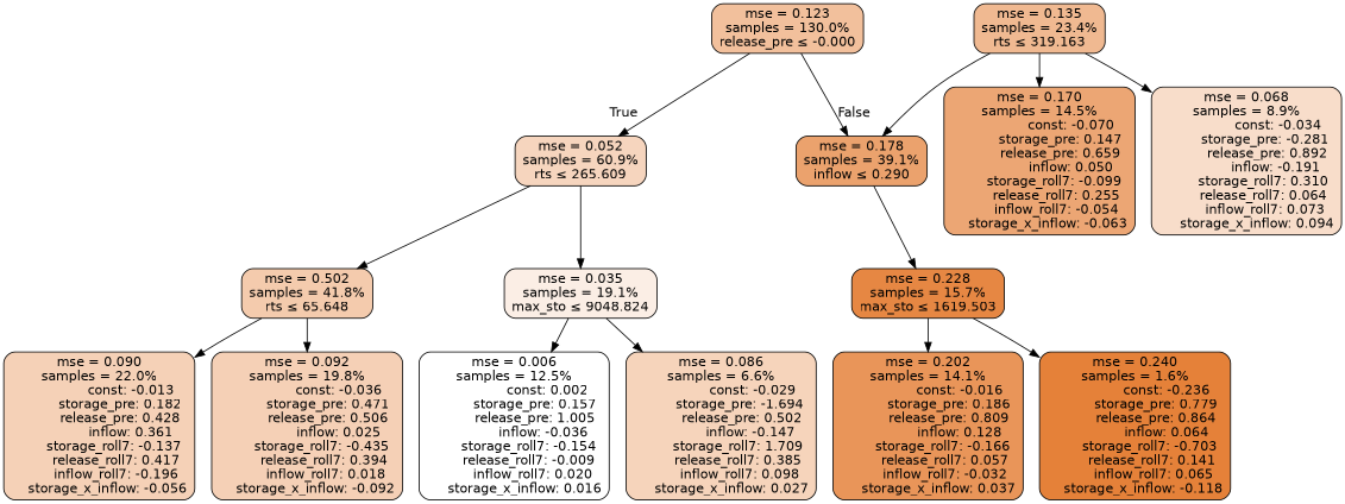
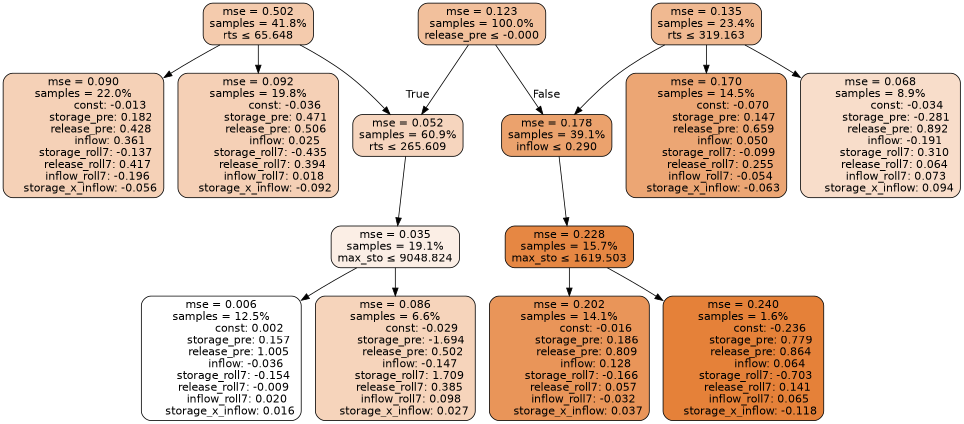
  digraph {
    node [color=black fontname=helvetica shape=rectangle style="filled, rounded"]
    edge [fontname=helvetica]
-   n1 [fillcolor="#f2c09c" label="mse = 0.123\nsamples = 130.0%\nrelease_pre &le; -0.000"]
+   n1 [fillcolor="#f2c09c" label="mse = 0.123\nsamples = 100.0%\nrelease_pre &le; -0.000"]
    n2 [fillcolor="#f6d5be" label="mse = 0.052\nsamples = 60.9%\nrts &le; 265.609"]
    n3 [fillcolor="#eba26d" label="mse = 0.178\nsamples = 39.1%\ninflow &le; 0.290"]
    n4 [fillcolor="#f4cbad" label="mse = 0.502\nsamples = 41.8%\nrts &le; 65.648"]
    n5 [fillcolor="#fbeee5" label="mse = 0.035\nsamples = 19.1%\nmax_sto &le; 9048.824"]
    n6 [fillcolor="#e68743" label="mse = 0.228\nsamples = 15.7%\nmax_sto &le; 1619.503"]
    n7 [fillcolor="#f5d1b7" label="mse = 0.090\nsamples = 22.0%\n               const: -0.013\n          storage_pre: 0.182\n          release_pre: 0.428\n               inflow: 0.361\n       storage_roll7: -0.137\n        release_roll7: 0.417\n        inflow_roll7: -0.196\n    storage_x_inflow: -0.056"]
    n8 [fillcolor="#f5d0b6" label="mse = 0.092\nsamples = 19.8%\n               const: -0.036\n          storage_pre: 0.471\n          release_pre: 0.506\n               inflow: 0.025\n       storage_roll7: -0.435\n        release_roll7: 0.394\n         inflow_roll7: 0.018\n    storage_x_inflow: -0.092"]
    n9 [fillcolor="#ffffff" label="mse = 0.006\nsamples = 12.5%\n                const: 0.002\n          storage_pre: 0.157\n          release_pre: 1.005\n              inflow: -0.036\n       storage_roll7: -0.154\n       release_roll7: -0.009\n         inflow_roll7: 0.020\n     storage_x_inflow: 0.016"]
    n10 [fillcolor="#f6d4bb" label="mse = 0.086\nsamples = 6.6%\n               const: -0.029\n         storage_pre: -1.694\n          release_pre: 0.502\n              inflow: -0.147\n        storage_roll7: 1.709\n        release_roll7: 0.385\n         inflow_roll7: 0.098\n     storage_x_inflow: 0.027"]
    n11 [fillcolor="#f0b991" label="mse = 0.135\nsamples = 23.4%\nrts &le; 319.163"]
    n12 [fillcolor="#eca674" label="mse = 0.170\nsamples = 14.5%\n               const: -0.070\n          storage_pre: 0.147\n          release_pre: 0.659\n               inflow: 0.050\n       storage_roll7: -0.099\n        release_roll7: 0.255\n        inflow_roll7: -0.054\n    storage_x_inflow: -0.063"]
    n13 [fillcolor="#f8ddca" label="mse = 0.068\nsamples = 8.9%\n               const: -0.034\n         storage_pre: -0.281\n          release_pre: 0.892\n              inflow: -0.191\n        storage_roll7: 0.310\n        release_roll7: 0.064\n         inflow_roll7: 0.073\n     storage_x_inflow: 0.094"]
    n14 [fillcolor="#e99559" label="mse = 0.202\nsamples = 14.1%\n               const: -0.016\n          storage_pre: 0.186\n          release_pre: 0.809\n               inflow: 0.128\n       storage_roll7: -0.166\n        release_roll7: 0.057\n        inflow_roll7: -0.032\n     storage_x_inflow: 0.037"]
    n15 [fillcolor="#e58139" label="mse = 0.240\nsamples = 1.6%\n               const: -0.236\n          storage_pre: 0.779\n          release_pre: 0.864\n               inflow: 0.064\n       storage_roll7: -0.703\n        release_roll7: 0.141\n         inflow_roll7: 0.065\n    storage_x_inflow: -0.118"]
    n1 -> n2 [headlabel=True labelangle=45 labeldistance=2.5]
    n1 -> n3 [headlabel=False labelangle=-45 labeldistance=2.5]
-   n2 -> n4
+   n4 -> n2
    n2 -> n5
    n3 -> n6
    n4 -> n7
    n4 -> n8
    n5 -> n9
    n5 -> n10
    n6 -> n14
    n6 -> n15
    n11 -> n3
    n11 -> n12
    n11 -> n13
  }
